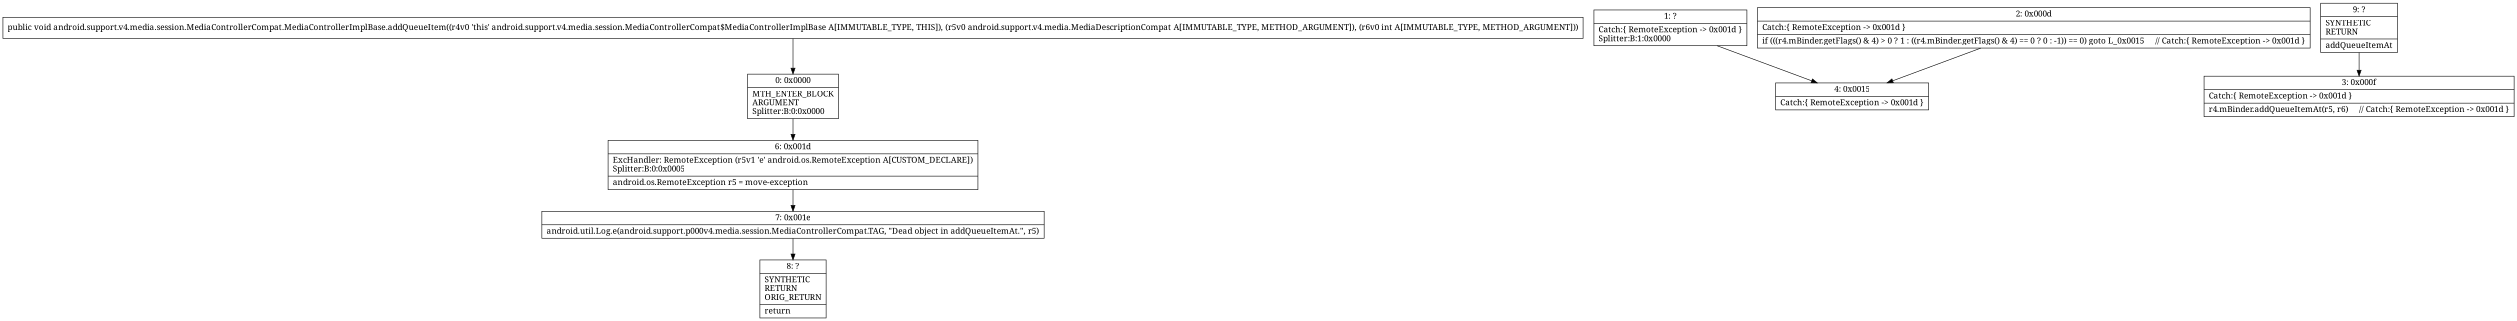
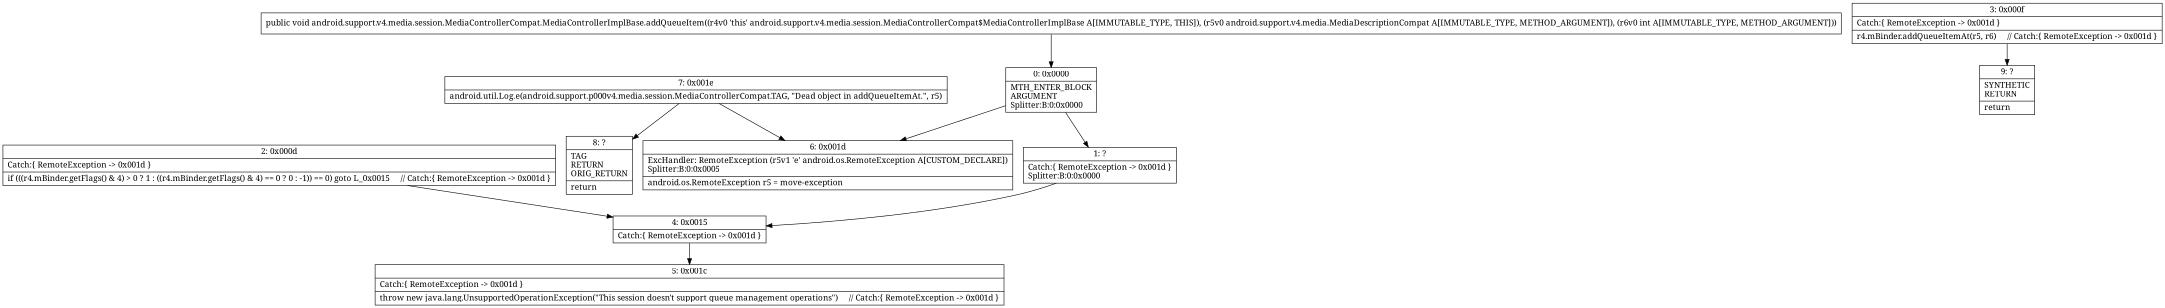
  digraph {
    fontname="Noto Serif"
    node [fontname="Noto Serif" shape=record]
    edge [fontname="Noto Serif"]
    n1 [label="{0\:\ 0x0000|MTH_ENTER_BLOCK\lARGUMENT\lSplitter:B:0:0x0000\l}"]
-   n2 [label="{1\:\ ?|Catch:\{ RemoteException \-\> 0x001d \}\lSplitter:B:1:0x0000\l}"]
+   n2 [label="{1\:\ ?|Catch:\{ RemoteException \-\> 0x001d \}\lSplitter:B:0:0x0000\l}"]
    n3 [label="{6\:\ 0x001d|ExcHandler: RemoteException (r5v1 'e' android.os.RemoteException A[CUSTOM_DECLARE])\lSplitter:B:0:0x0005\l|android.os.RemoteException r5 = move\-exception\l}"]
    n4 [label="{4\:\ 0x0015|Catch:\{ RemoteException \-\> 0x001d \}\l}"]
    n5 [label="{7\:\ 0x001e|android.util.Log.e(android.support.p000v4.media.session.MediaControllerCompat.TAG, \"Dead object in addQueueItemAt.\", r5)\l}"]
    n6 [label="{2\:\ 0x000d|Catch:\{ RemoteException \-\> 0x001d \}\l|if (((r4.mBinder.getFlags() & 4) \> 0 ? 1 : ((r4.mBinder.getFlags() & 4) == 0 ? 0 : \-1)) == 0) goto L_0x0015     \/\/ Catch:\{ RemoteException \-\> 0x001d \}\l}"]
    n7 [label="{3\:\ 0x000f|Catch:\{ RemoteException \-\> 0x001d \}\l|r4.mBinder.addQueueItemAt(r5, r6)     \/\/ Catch:\{ RemoteException \-\> 0x001d \}\l}"]
-   n8 [label="{9\:\ ?|SYNTHETIC\lRETURN\l|addQueueItemAt\l}"]
-   n10 [label="{8\:\ ?|SYNTHETIC\lRETURN\lORIG_RETURN\l|return\l}"]
+   n8 [label="{9\:\ ?|SYNTHETIC\lRETURN\l|return\l}"]
+   n9 [label="{5\:\ 0x001c|Catch:\{ RemoteException \-\> 0x001d \}\l|throw new java.lang.UnsupportedOperationException(\"This session doesn't support queue management operations\")     \/\/ Catch:\{ RemoteException \-\> 0x001d \}\l}"]
+   n10 [label="{8\:\ ?|TAG\lRETURN\lORIG_RETURN\l|return\l}"]
    n11 [label="{public void android.support.v4.media.session.MediaControllerCompat.MediaControllerImplBase.addQueueItem((r4v0 'this' android.support.v4.media.session.MediaControllerCompat$MediaControllerImplBase A[IMMUTABLE_TYPE, THIS]), (r5v0 android.support.v4.media.MediaDescriptionCompat A[IMMUTABLE_TYPE, METHOD_ARGUMENT]), (r6v0 int A[IMMUTABLE_TYPE, METHOD_ARGUMENT])) }"]
+   n1 -> n2
    n1 -> n3
    n2 -> n4
-   n3 -> n5
+   n5 -> n3
+   n4 -> n9
    n5 -> n10
    n6 -> n4
-   n8 -> n7
+   n7 -> n8
    n11 -> n1
  }
